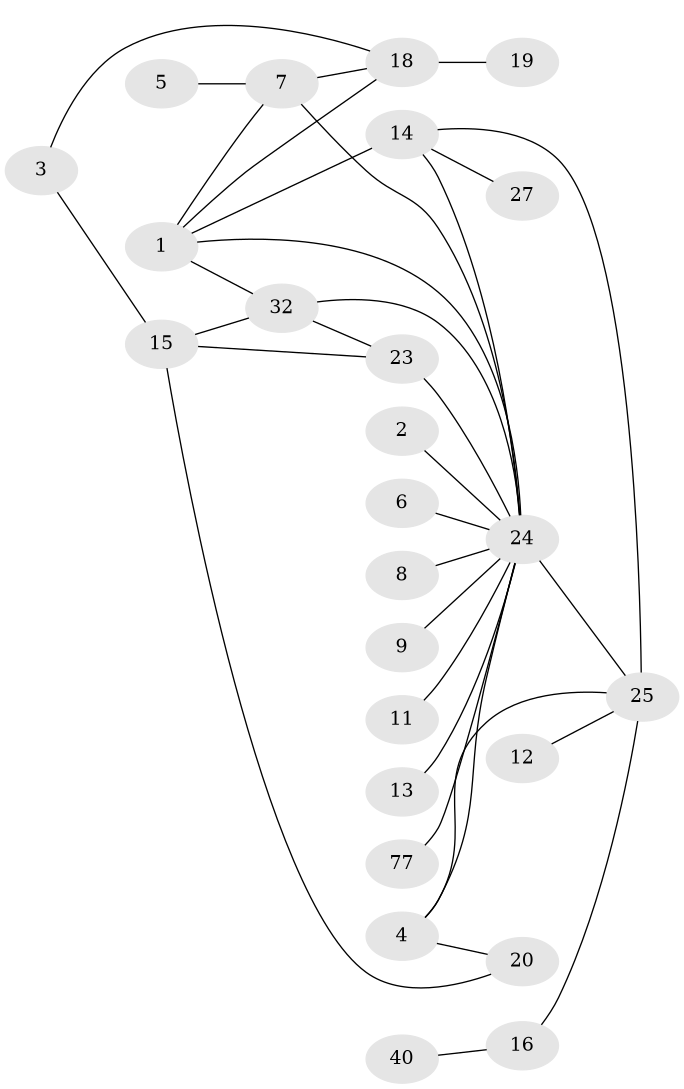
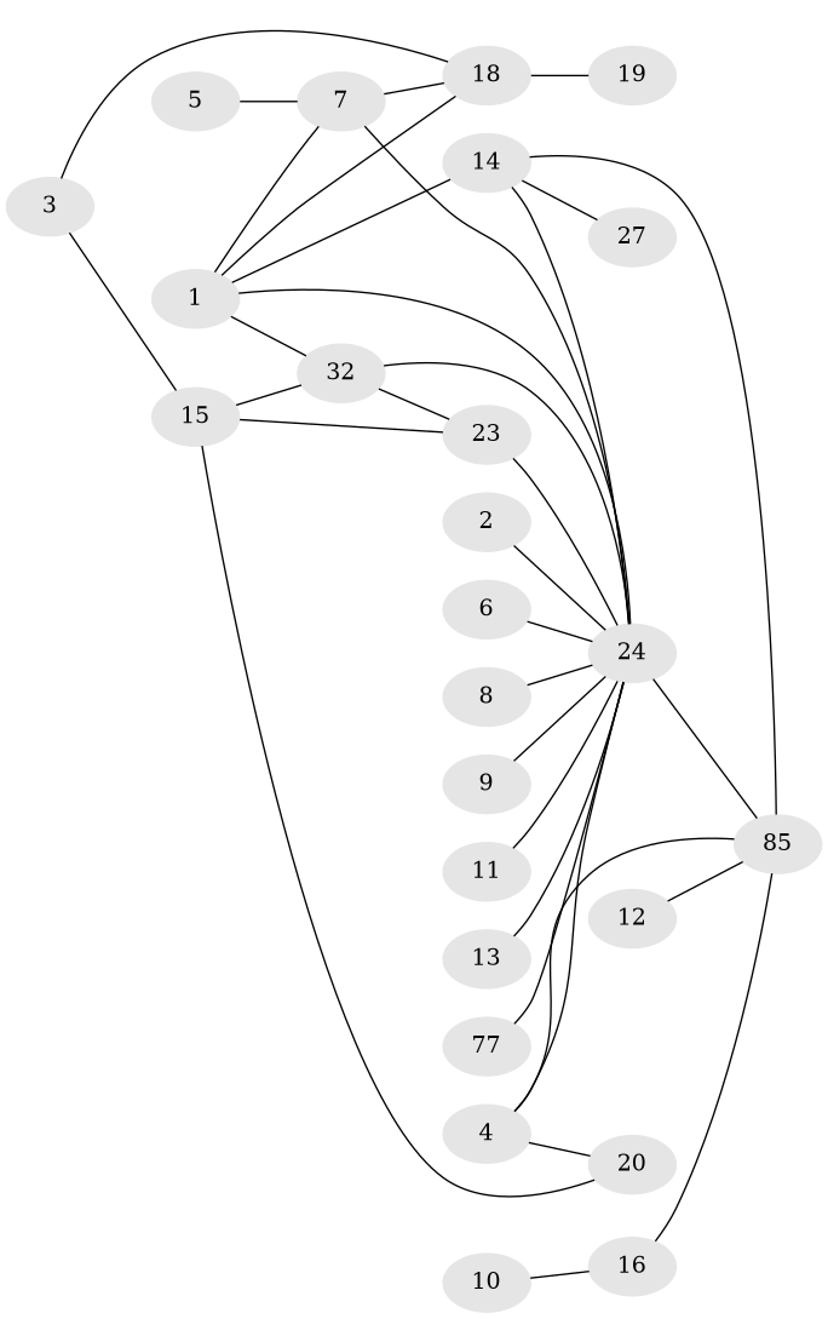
  graph {
    rankdir=LR
    node [color=gray90 style=filled]
    edge [weight=1.0]
    1
    7
    14
    18
    n5 [label=32]
    24
-   25
+   25 [label=85]
    n8 [label=27]
    19
    23
    2
    3
    15
    20
    4
    5
    6
    8
    9
-   10 [label=40]
+   10
    16
    11
    12
    13
    n25 [label=77]
    1 -- 7
    1 -- 14
    1 -- 18
    1 -- n5 [weight=2.0]
    1 -- 24 [weight=2.0]
    7 -- 18
    7 -- 24
    14 -- 24 [weight=2.0]
    14 -- 25
    14 -- n8
    18 -- 19
    n5 -- 24
    n5 -- 23
    24 -- 25
    23 -- 24
    2 -- 24
    3 -- 18
    3 -- 15
    15 -- n5
    15 -- 23
    15 -- 20
    4 -- 24 [weight=3.0]
    4 -- 25
    4 -- 20
    5 -- 7 [weight=2.0]
    6 -- 24
    8 -- 24
    9 -- 24
    10 -- 16
    16 -- 25
    11 -- 24
    12 -- 25
    13 -- 24
    n25 -- 24
  }
